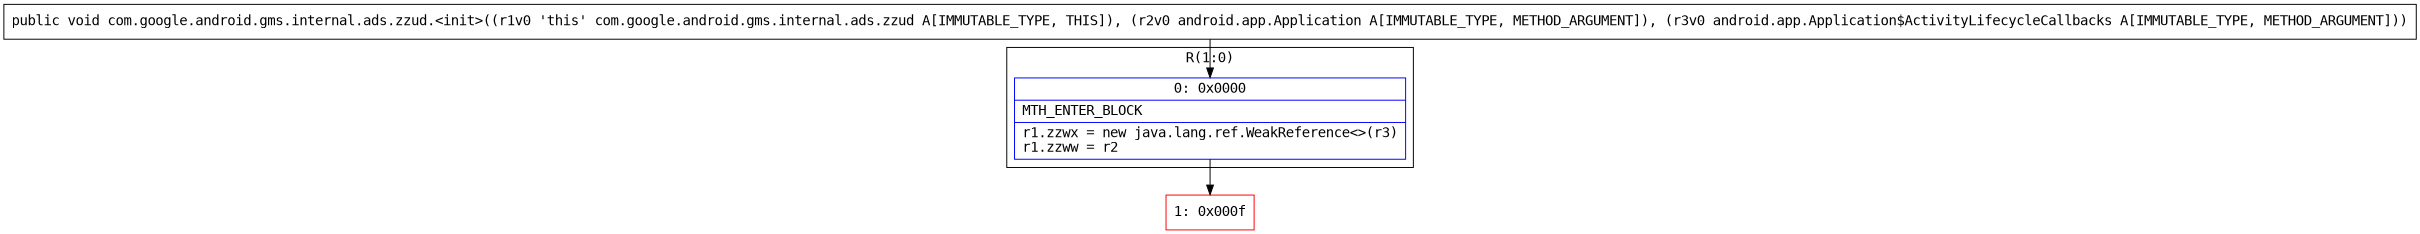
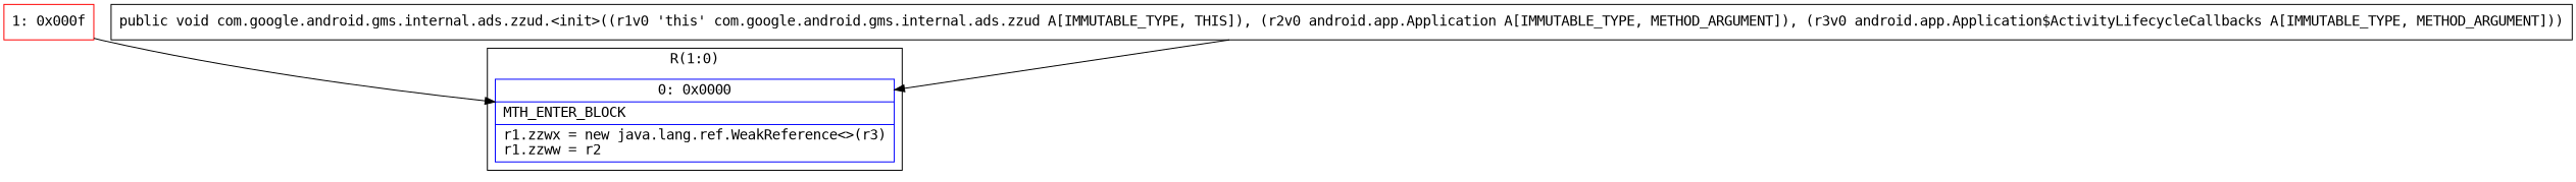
  digraph {
    fontname="DejaVu Sans Mono"
    node [shape=record fontname="DejaVu Sans Mono"]
    edge [fontname="DejaVu Sans Mono"]
    n1 [color=blue label="{0\:\ 0x0000|MTH_ENTER_BLOCK\l|r1.zzwx = new java.lang.ref.WeakReference\<\>(r3)\lr1.zzww = r2\l}"]
    n2 [color=red label="{1\:\ 0x000f}"]
    n3 [label="{public void com.google.android.gms.internal.ads.zzud.\<init\>((r1v0 'this' com.google.android.gms.internal.ads.zzud A[IMMUTABLE_TYPE, THIS]), (r2v0 android.app.Application A[IMMUTABLE_TYPE, METHOD_ARGUMENT]), (r3v0 android.app.Application$ActivityLifecycleCallbacks A[IMMUTABLE_TYPE, METHOD_ARGUMENT])) }"]
    subgraph cluster_1 {
      label="R(1:0)"
      n1
    }
-   n1 -> n2
+   n2 -> n1
    n3 -> n1
  }
